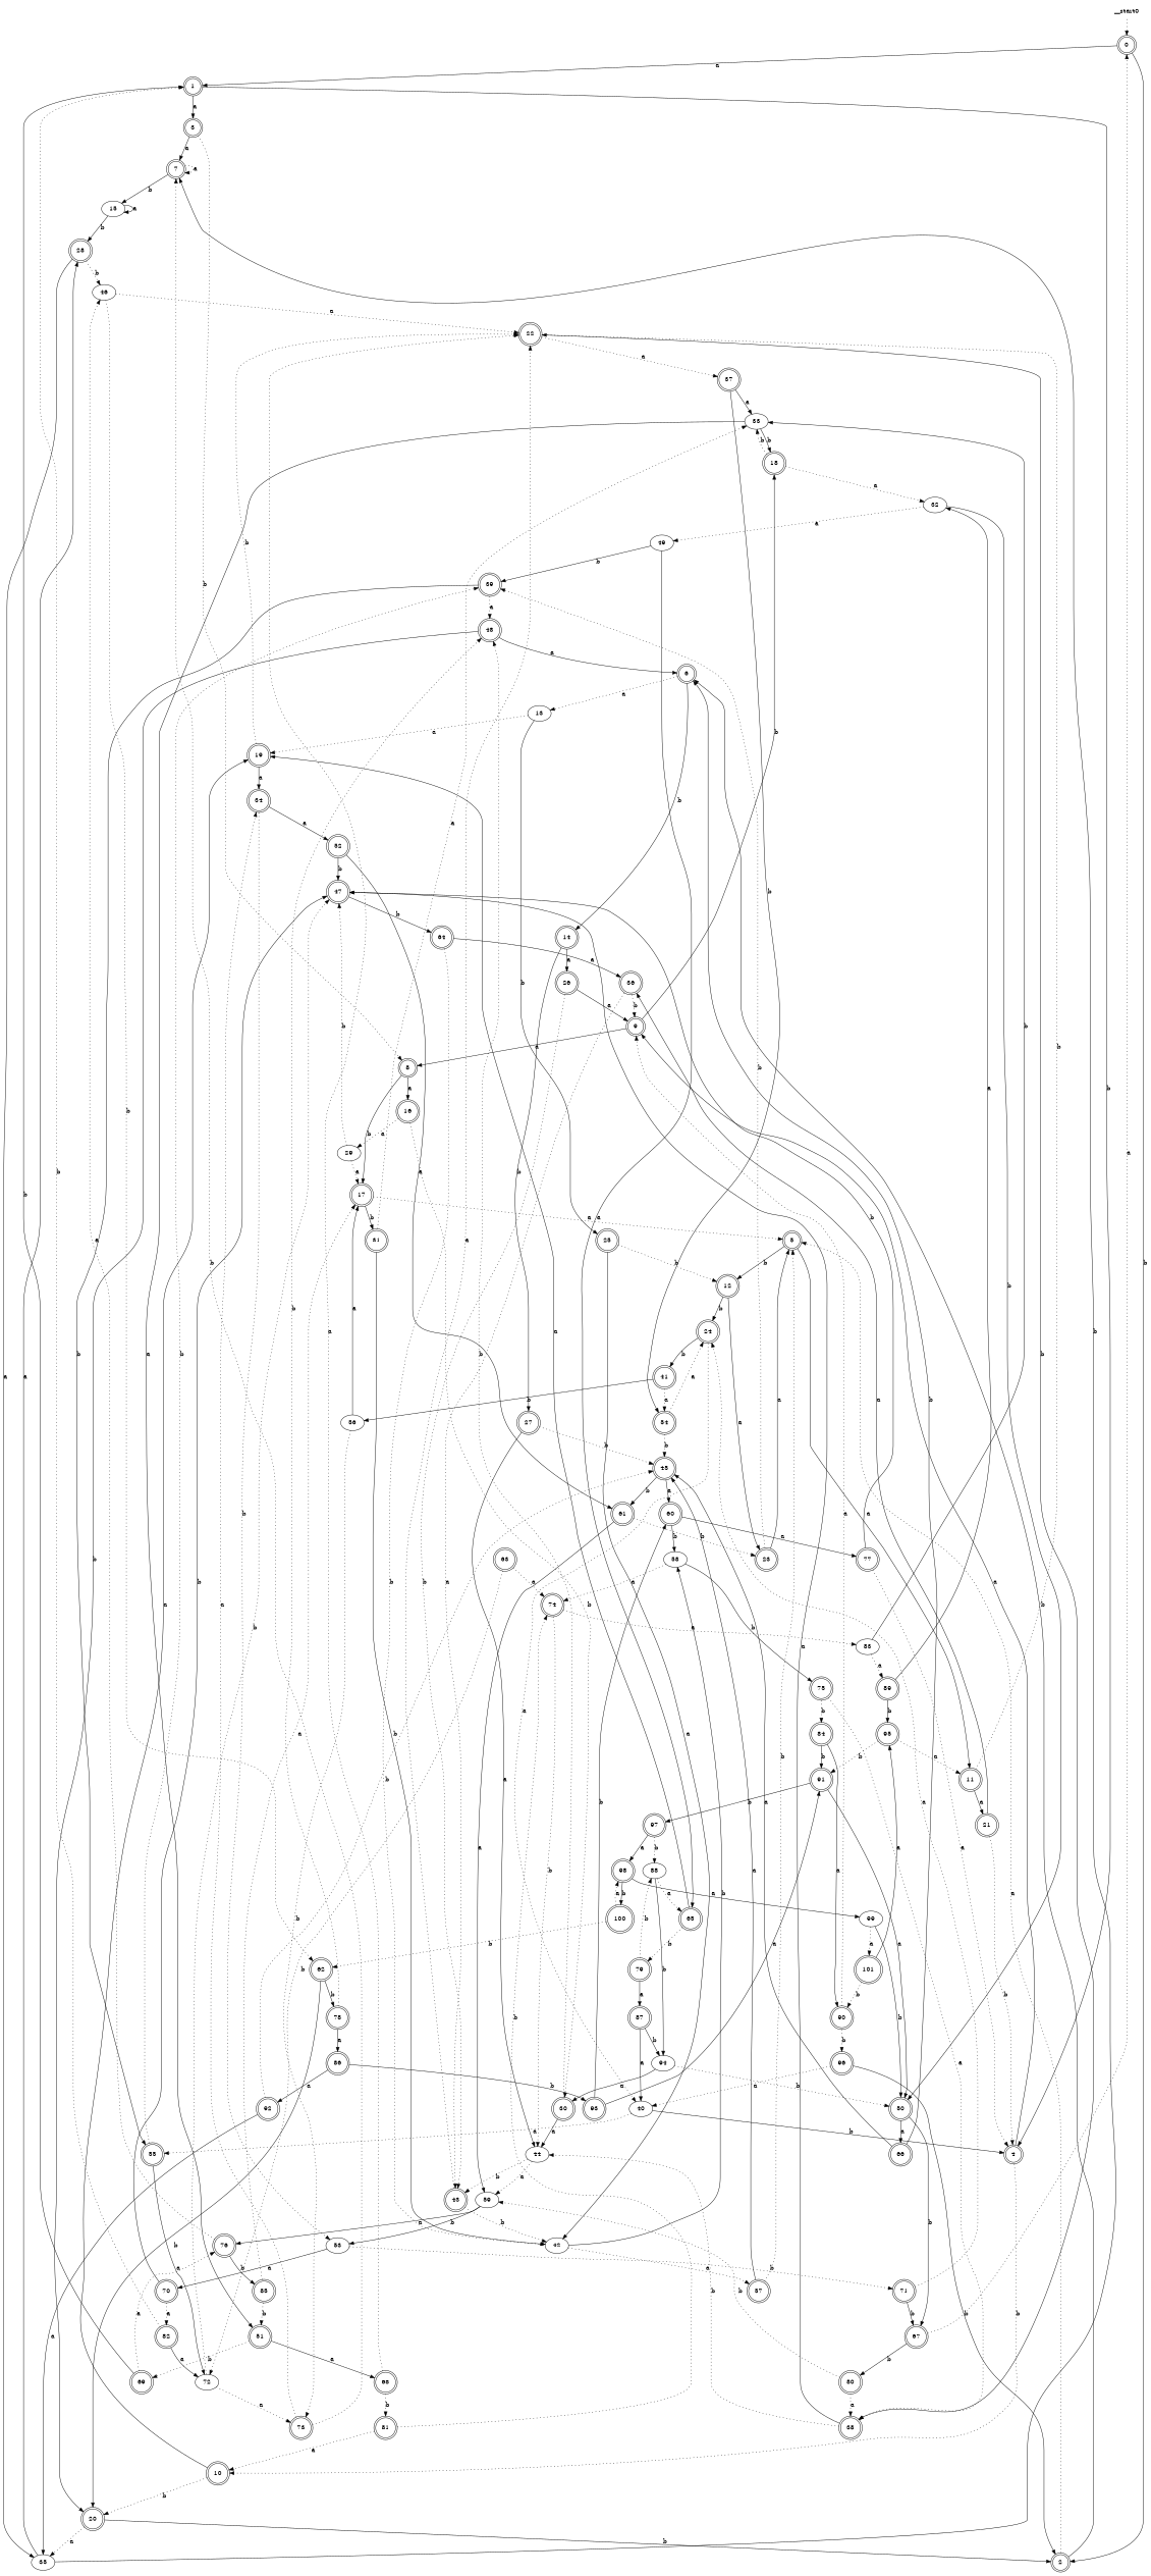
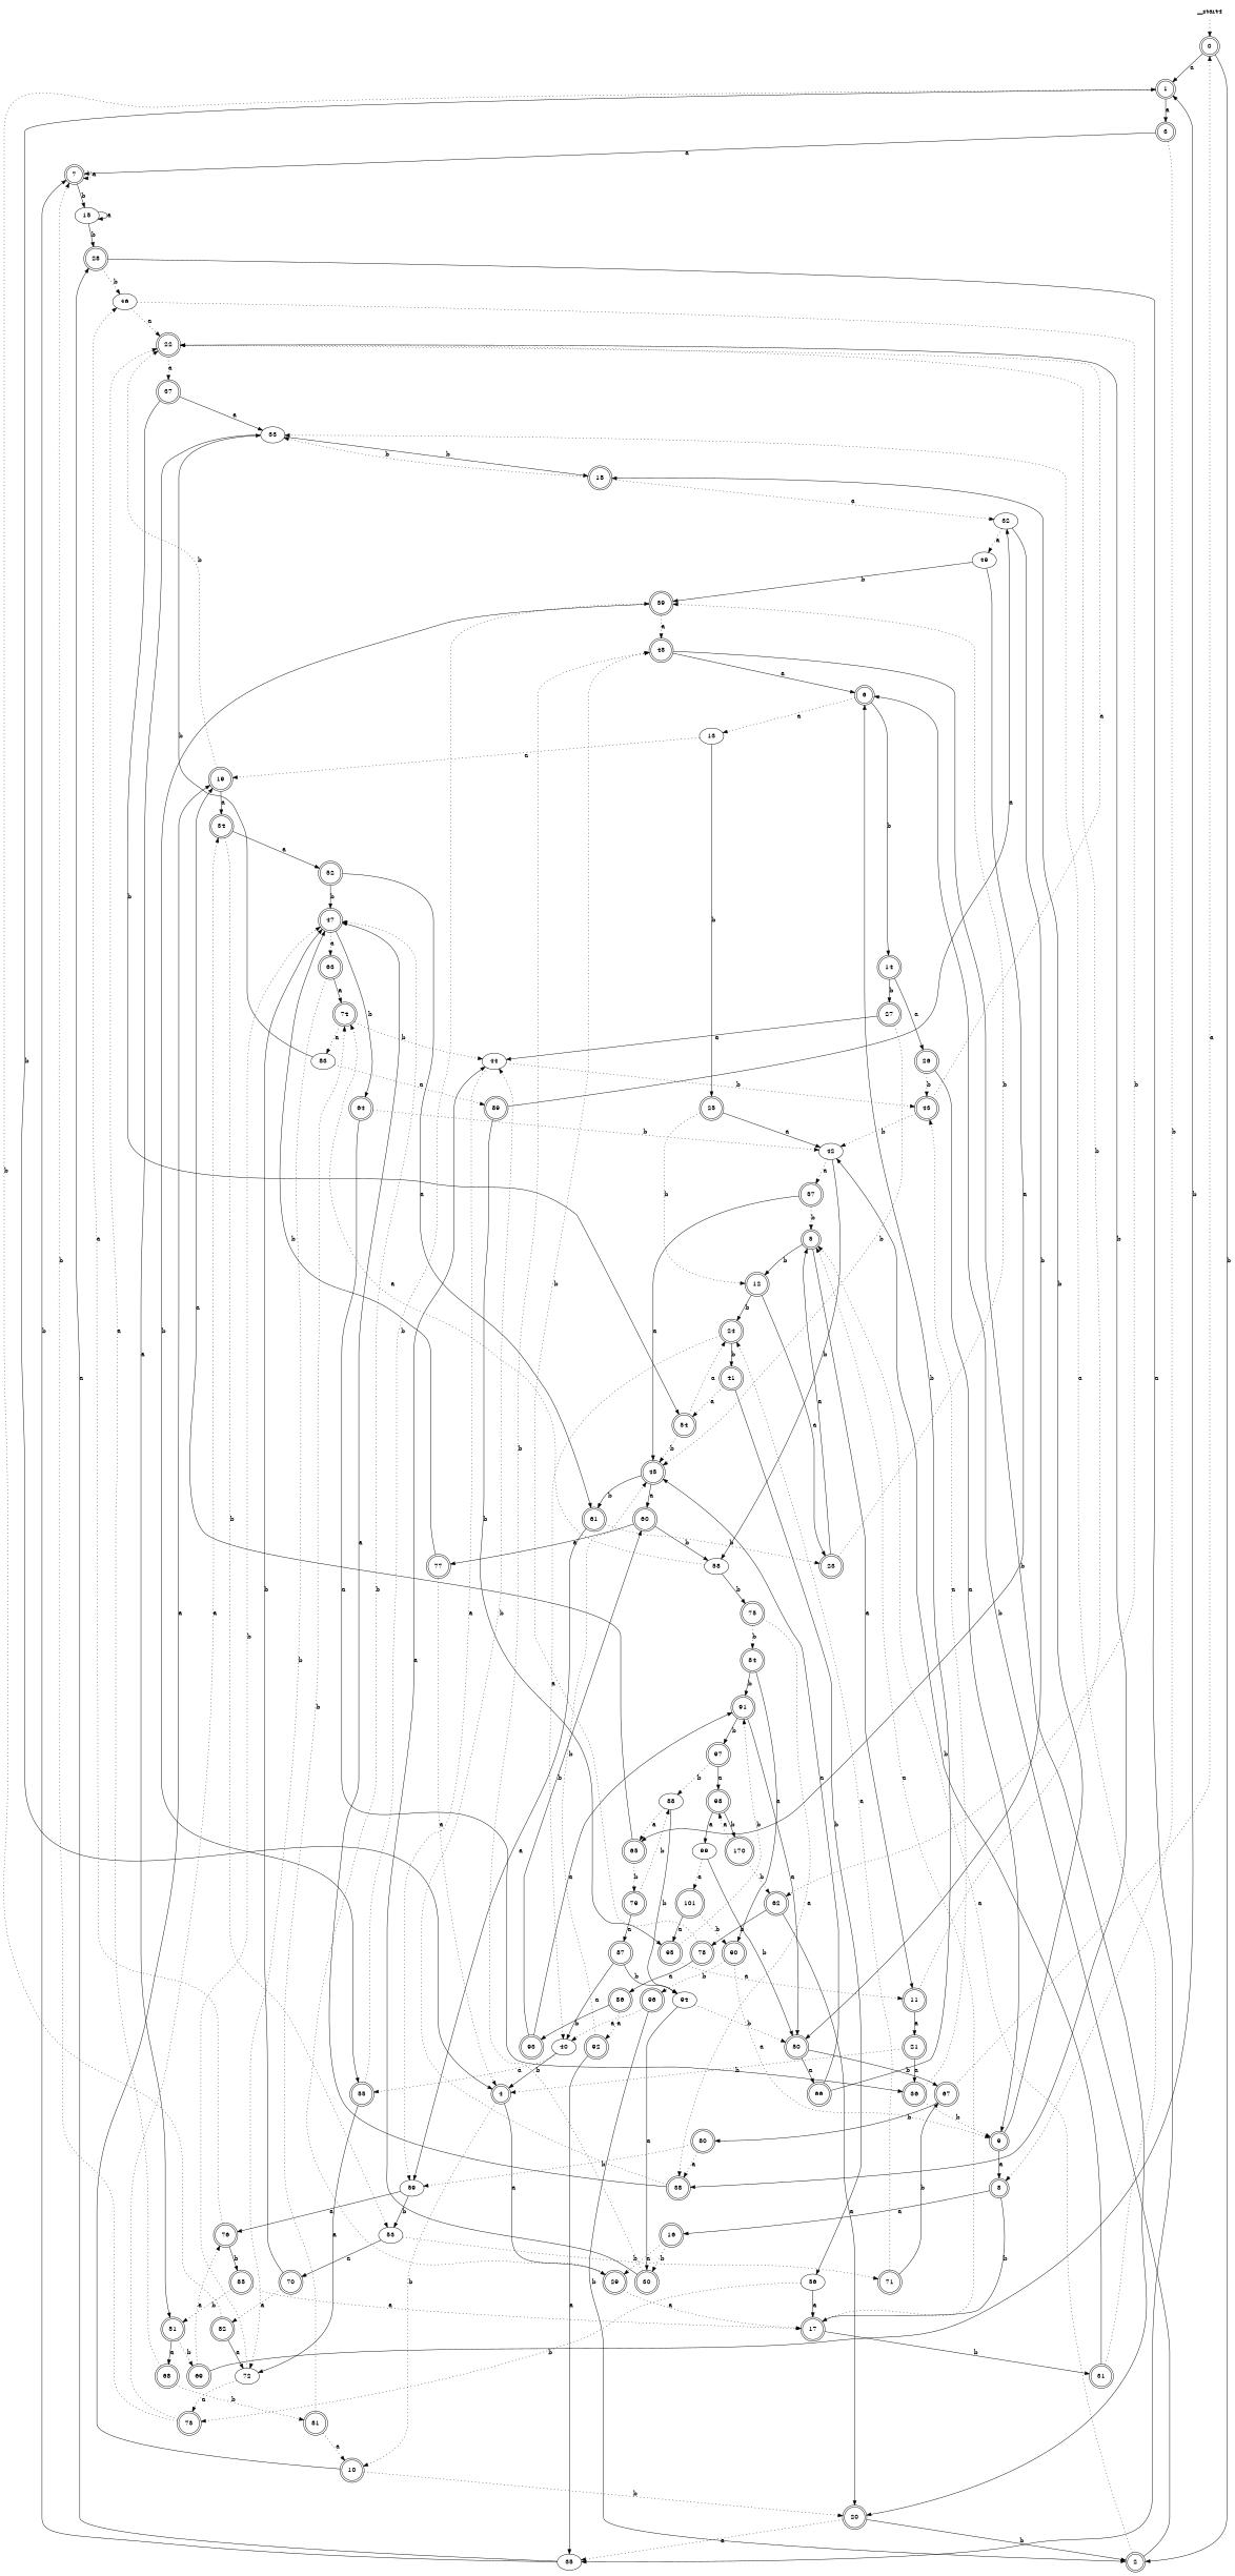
  digraph {
    node [shape=doublecircle]
    edge [style=solid]
-   __start0 [shape=none]
+   __start0 [shape=none label=__start4]
    0
    1
    2
    3
    4
    5
    6
    7
    8
    9
    10
    11
    12
    13 [shape=""]
    14
    15 [shape=""]
    16
    17
    18
    19
    20
    21
    22
    23
    24
    25
    26
    27
    28
-   29 [shape=ellipse]
+   29
    30
    31
    32 [shape=""]
    33 [shape=""]
    34
    35 [shape=""]
    36
    37
    38
    39
    40 [shape=""]
    41
    42 [shape=""]
    43
    44 [shape=""]
    45
    46 [shape=""]
    47
    48
    49 [shape=""]
    50
    51
    52
    53 [shape=""]
    54
    55
    56 [shape=""]
    57
    58 [shape=""]
    59 [shape=""]
    60
    61
    62
    63
    64
    65
    66
    67
    68
    69
    70
    71
    72 [shape=""]
    73
    74
    75
    76
    77
    78
    79
    80
    81
    82
    83 [shape=""]
    84
    85
    86
    87
    88 [shape=""]
    89
    90
    91
    92
    93
    94 [shape=ellipse]
    95
    96
    97
    98
    99 [shape=""]
-   100
+   100 [label=170]
    101
    __start0 -> 0 [style=dotted]
    0 -> 1 [label=a]
    0 -> 2 [label=b]
    1 -> 3 [label=a]
    1 -> 4 [label=b]
    2 -> 5 [label=a style=dotted]
    2 -> 6 [label=b]
    3 -> 7 [label=a]
    3 -> 8 [label=b style=dotted]
-   4 -> 9 [label=a]
+   4 -> 29 [label=a]
    4 -> 10 [label=b style=dotted]
    5 -> 11 [label=a]
    5 -> 12 [label=b]
    6 -> 13 [label=a style=dotted]
    6 -> 14 [label=b]
    7 -> 7 [label=a style=dotted]
    7 -> 15 [label=b]
    8 -> 16 [label=a]
    8 -> 17 [label=b]
    9 -> 8 [label=a]
    9 -> 18 [label=b]
    10 -> 19 [label=a]
    10 -> 20 [label=b style=dotted]
    11 -> 21 [label=a]
    11 -> 22 [label=b style=dotted]
    12 -> 23 [label=a]
    12 -> 24 [label=b]
    13 -> 19 [label=a style=dotted]
    13 -> 25 [label=b]
    14 -> 26 [label=a]
    14 -> 27 [label=b]
    15 -> 15 [label=a]
    15 -> 28 [label=b]
    16 -> 29 [label=a style=dotted]
    16 -> 30 [label=b style=dotted]
    17 -> 5 [label=a style=dotted]
    17 -> 31 [label=b]
    18 -> 32 [label=a style=dotted]
    18 -> 33 [label=b style=dotted]
    19 -> 22 [label=b style=dotted]
    19 -> 34 [label=a]
    20 -> 2 [label=b]
    20 -> 35 [label=a style=dotted]
    21 -> 4 [label=b style=dotted]
    21 -> 36 [label=a]
    22 -> 37 [label=a style=dotted]
    22 -> 38 [label=b]
    23 -> 5 [label=a]
    23 -> 39 [label=b style=dotted]
    24 -> 40 [label=a style=dotted]
    24 -> 41 [label=b]
    25 -> 12 [label=b style=dotted]
    25 -> 42 [label=a]
    26 -> 9 [label=a]
    26 -> 43 [label=b style=dotted]
    27 -> 44 [label=a]
    27 -> 45 [label=b style=dotted]
    28 -> 35 [label=a]
    28 -> 46 [label=b style=dotted]
    29 -> 17 [label=a style=dotted]
    29 -> 47 [label=b style=dotted]
    30 -> 44 [label=a]
    30 -> 48 [label=b style=dotted]
    31 -> 33 [label=a style=dotted]
    31 -> 42 [label=b]
    32 -> 49 [label=a style=dotted]
    32 -> 50 [label=b]
    33 -> 18 [label=b]
    33 -> 51 [label=a]
    34 -> 52 [label=a]
    34 -> 53 [label=b style=dotted]
    35 -> 7 [label=b]
    35 -> 28 [label=a]
    36 -> 9 [label=b style=dotted]
    36 -> 43 [label=a style=dotted]
    37 -> 33 [label=a]
    37 -> 54 [label=b]
    38 -> 44 [label=b style=dotted]
    38 -> 47 [label=a]
    39 -> 48 [label=a style=dotted]
    39 -> 55 [label=b]
    40 -> 4 [label=b]
    40 -> 55 [label=a style=dotted]
    41 -> 54 [label=a style=dotted]
    41 -> 56 [label=b]
    42 -> 57 [label=a style=dotted]
    42 -> 58 [label=b]
    43 -> 22 [label=a style=dotted]
    43 -> 42 [label=b style=dotted]
    44 -> 43 [label=b style=dotted]
    44 -> 59 [label=a style=dotted]
    45 -> 60 [label=a]
    45 -> 61 [label=b]
    46 -> 22 [label=a style=dotted]
    46 -> 62 [label=b style=dotted]
+   47 -> 63 [label=a style=dotted]
    47 -> 64 [label=b]
    48 -> 6 [label=a]
    48 -> 20 [label=b]
    49 -> 39 [label=b]
    49 -> 65 [label=a]
    50 -> 66 [label=a]
    50 -> 67 [label=b]
    51 -> 68 [label=a]
    51 -> 69 [label=b style=dotted]
    52 -> 47 [label=b]
    52 -> 61 [label=a]
    53 -> 70 [label=a]
    53 -> 71 [label=b style=dotted]
    54 -> 24 [label=a style=dotted]
    54 -> 45 [label=b style=dotted]
    55 -> 39 [label=b style=dotted]
    55 -> 72 [label=a]
    56 -> 17 [label=a]
    56 -> 73 [label=b style=dotted]
    57 -> 5 [label=b style=dotted]
    57 -> 45 [label=a]
    58 -> 74 [label=a style=dotted]
    58 -> 75 [label=b]
    59 -> 53 [label=b]
    59 -> 76 [label=a]
    60 -> 58 [label=b]
    60 -> 77 [label=a]
    61 -> 23 [label=b style=dotted]
    61 -> 59 [label=a]
-   62 -> 20 [label=b]
+   62 -> 20 [label=a]
    62 -> 78 [label=b]
    63 -> 72 [label=b style=dotted]
-   63 -> 74 [label=a style=dotted]
+   63 -> 74 [label=a]
    64 -> 36 [label=a]
    64 -> 42 [label=b style=dotted]
    65 -> 19 [label=a]
    65 -> 79 [label=b style=dotted]
    66 -> 6 [label=b]
    66 -> 45 [label=a]
    67 -> 0 [label=a style=dotted]
    67 -> 80 [label=b]
    68 -> 22 [label=a style=dotted]
    68 -> 81 [label=b style=dotted]
    69 -> 1 [label=b]
    69 -> 76 [label=a style=dotted]
    70 -> 47 [label=b]
    70 -> 82 [label=a style=dotted]
    71 -> 24 [label=a style=dotted]
    71 -> 67 [label=b]
    72 -> 47 [label=b style=dotted]
    72 -> 73 [label=a style=dotted]
    73 -> 7 [label=b style=dotted]
    73 -> 34 [label=a style=dotted]
    74 -> 44 [label=b style=dotted]
    74 -> 83 [label=a style=dotted]
    75 -> 38 [label=a style=dotted]
    75 -> 84 [label=b style=dotted]
    76 -> 46 [label=a style=dotted]
    76 -> 85 [label=b]
    77 -> 4 [label=a style=dotted]
    77 -> 47 [label=b]
    78 -> 48 [label=b style=dotted]
    78 -> 86 [label=a]
    79 -> 87 [label=a]
    79 -> 88 [label=b style=dotted]
    80 -> 38 [label=a style=dotted]
    80 -> 59 [label=b style=dotted]
    81 -> 10 [label=a style=dotted]
    81 -> 74 [label=b style=dotted]
    82 -> 1 [label=b style=dotted]
    82 -> 72 [label=a]
    83 -> 33 [label=b]
    83 -> 89 [label=a style=dotted]
    84 -> 90 [label=a]
    84 -> 91 [label=b]
    85 -> 17 [label=a style=dotted]
    85 -> 51 [label=b style=dotted]
-   86 -> 92 [label=a]
+   86 -> 92 [label=a style=dotted]
    86 -> 93 [label=b]
    87 -> 40 [label=a]
    87 -> 94 [label=b]
    88 -> 65 [label=a style=dotted]
    88 -> 94 [label=b]
    89 -> 32 [label=a]
    89 -> 95 [label=b]
    90 -> 9 [label=a style=dotted]
    90 -> 96 [label=b style=dotted]
    91 -> 50 [label=a]
    91 -> 97 [label=b]
    92 -> 35 [label=a]
    92 -> 45 [label=b style=dotted]
    93 -> 60 [label=b]
    93 -> 91 [label=a]
    94 -> 30 [label=a]
    94 -> 50 [label=b style=dotted]
    95 -> 11 [label=a style=dotted]
    95 -> 91 [label=b style=dotted]
    96 -> 2 [label=b]
    96 -> 40 [label=a style=dotted]
    97 -> 88 [label=b style=dotted]
    97 -> 98 [label=a]
    98 -> 99 [label=a]
    98 -> 100 [label=b]
    99 -> 50 [label=b]
    99 -> 101 [label=a style=dotted]
    100 -> 62 [label=b style=dotted]
    100 -> 98 [label=a style=dotted]
    101 -> 90 [label=b style=dotted]
    101 -> 95 [label=a]
  }
